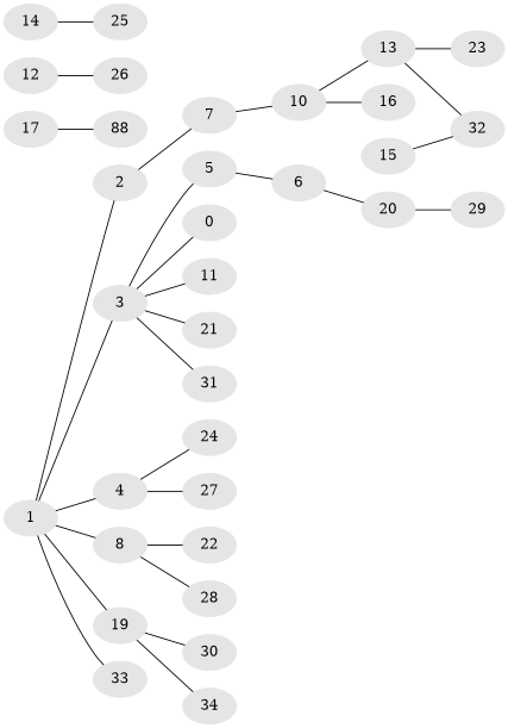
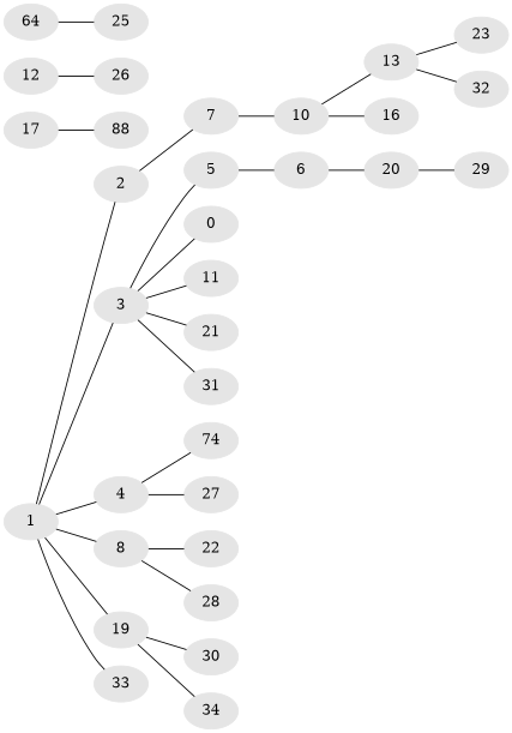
  graph {
    fontname="DejaVu Serif"
    rankdir=LR
    node [color=gray90 fontname="DejaVu Serif" style=filled]
    edge [fontname="DejaVu Serif" weight=1.0]
    1
    2
    3
    4
    8
    19
    33
    7
    5
    n10 [label=0]
    11
    21
    31
-   24
+   24 [label=74]
    27
    22
    28
    30
    34
    10
    6
    20
    n23 [label=88]
    17
    29
    13
    16
    12
    26
    23
    32
-   14
+   14 [label=64]
    25
-   15
    1 -- 2
    1 -- 3
    1 -- 4
    1 -- 8
    1 -- 19
    1 -- 33
    2 -- 7
    3 -- 5
    3 -- n10
    3 -- 11
    3 -- 21
    3 -- 31
    4 -- 24
    4 -- 27
    8 -- 22
    8 -- 28
    19 -- 30
    19 -- 34
    7 -- 10
    5 -- 6
    10 -- 13
    10 -- 16
    6 -- 20
    20 -- 29
    17 -- n23
    13 -- 23
    13 -- 32
    12 -- 26
    14 -- 25
-   15 -- 32
  }
